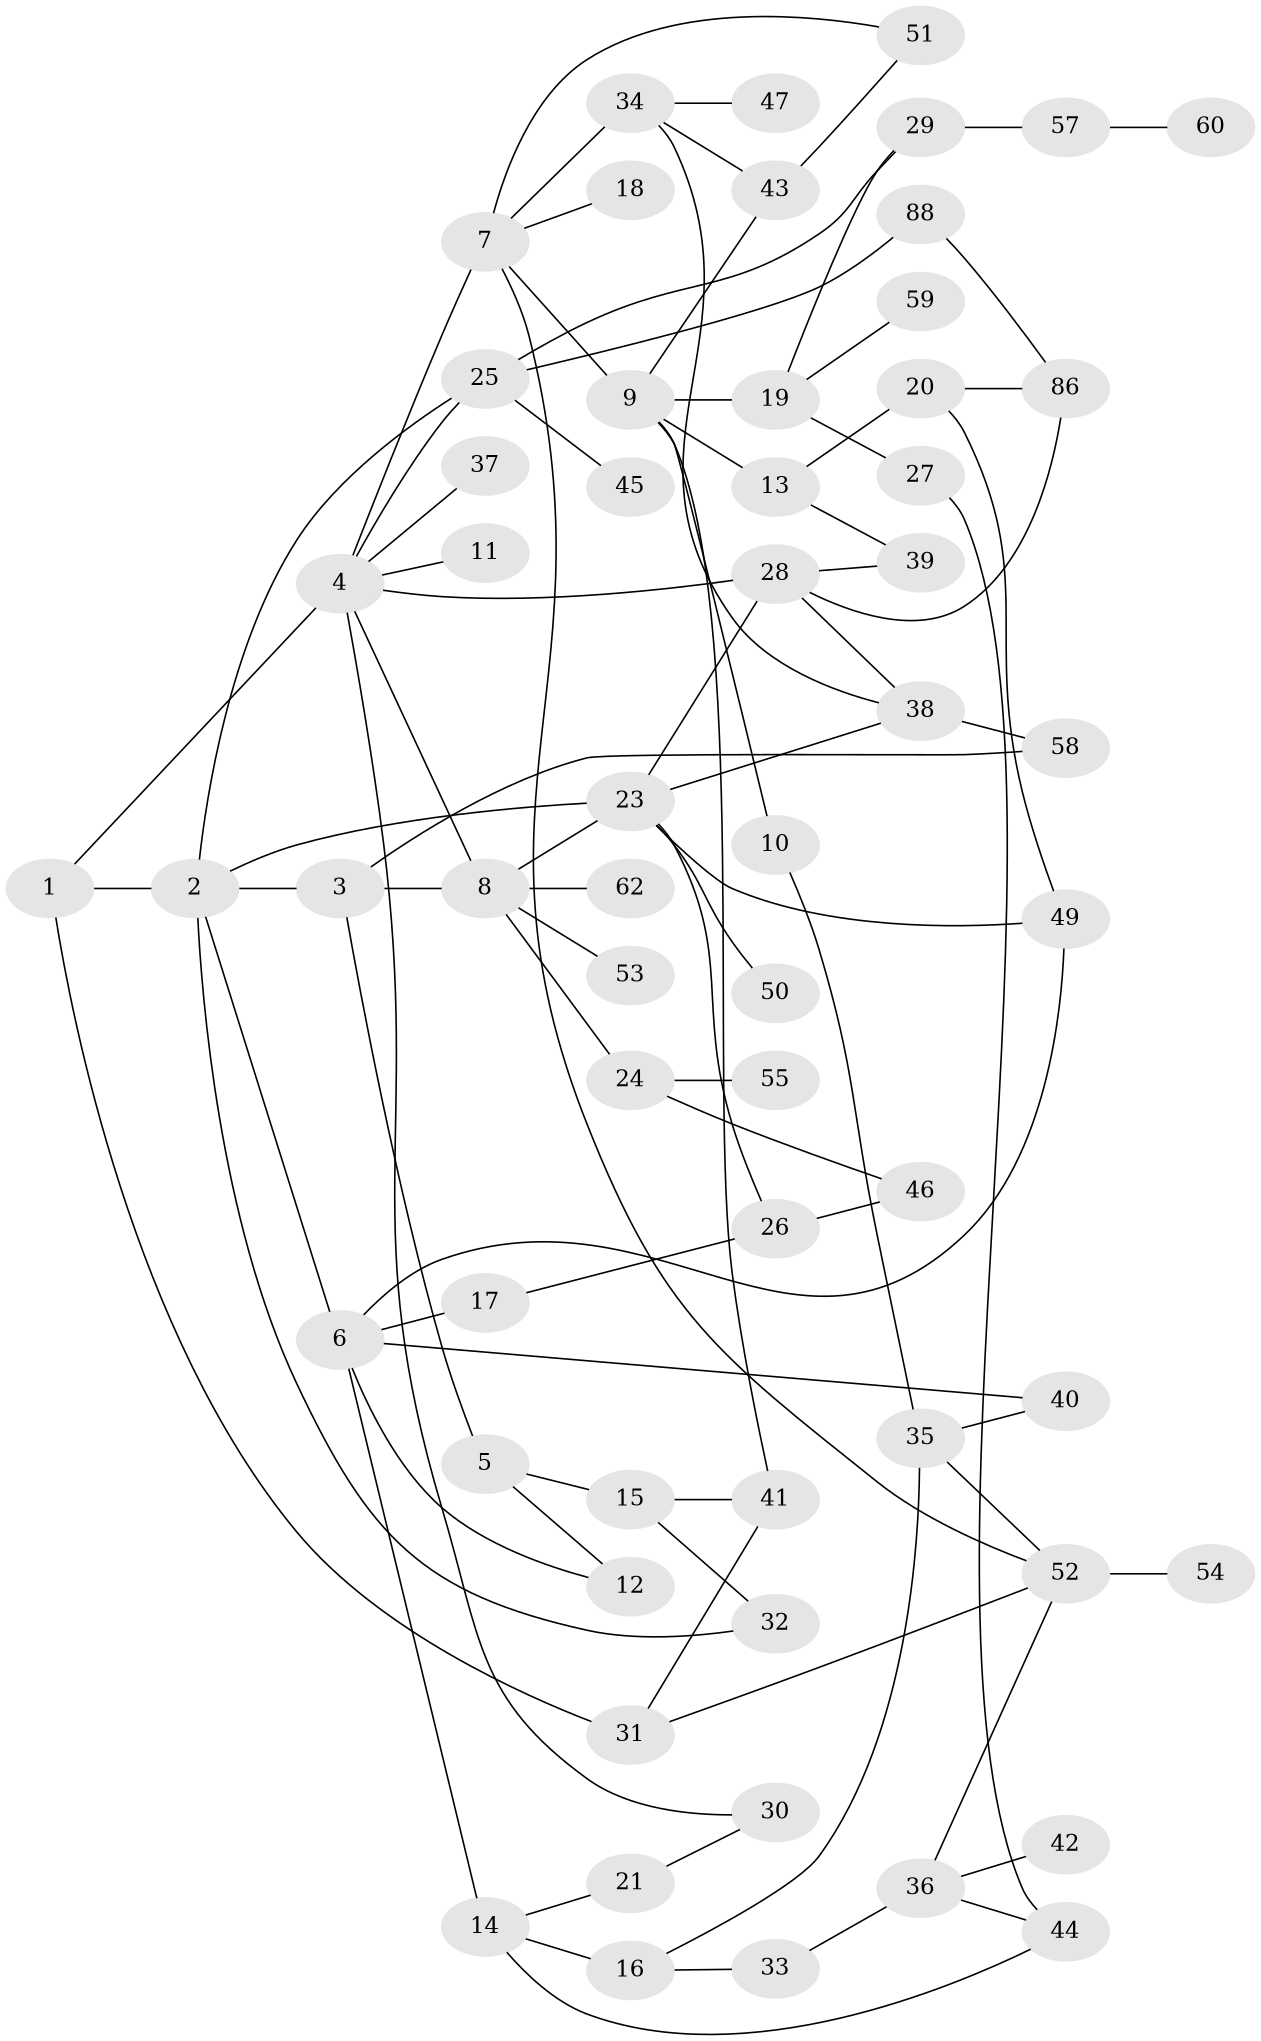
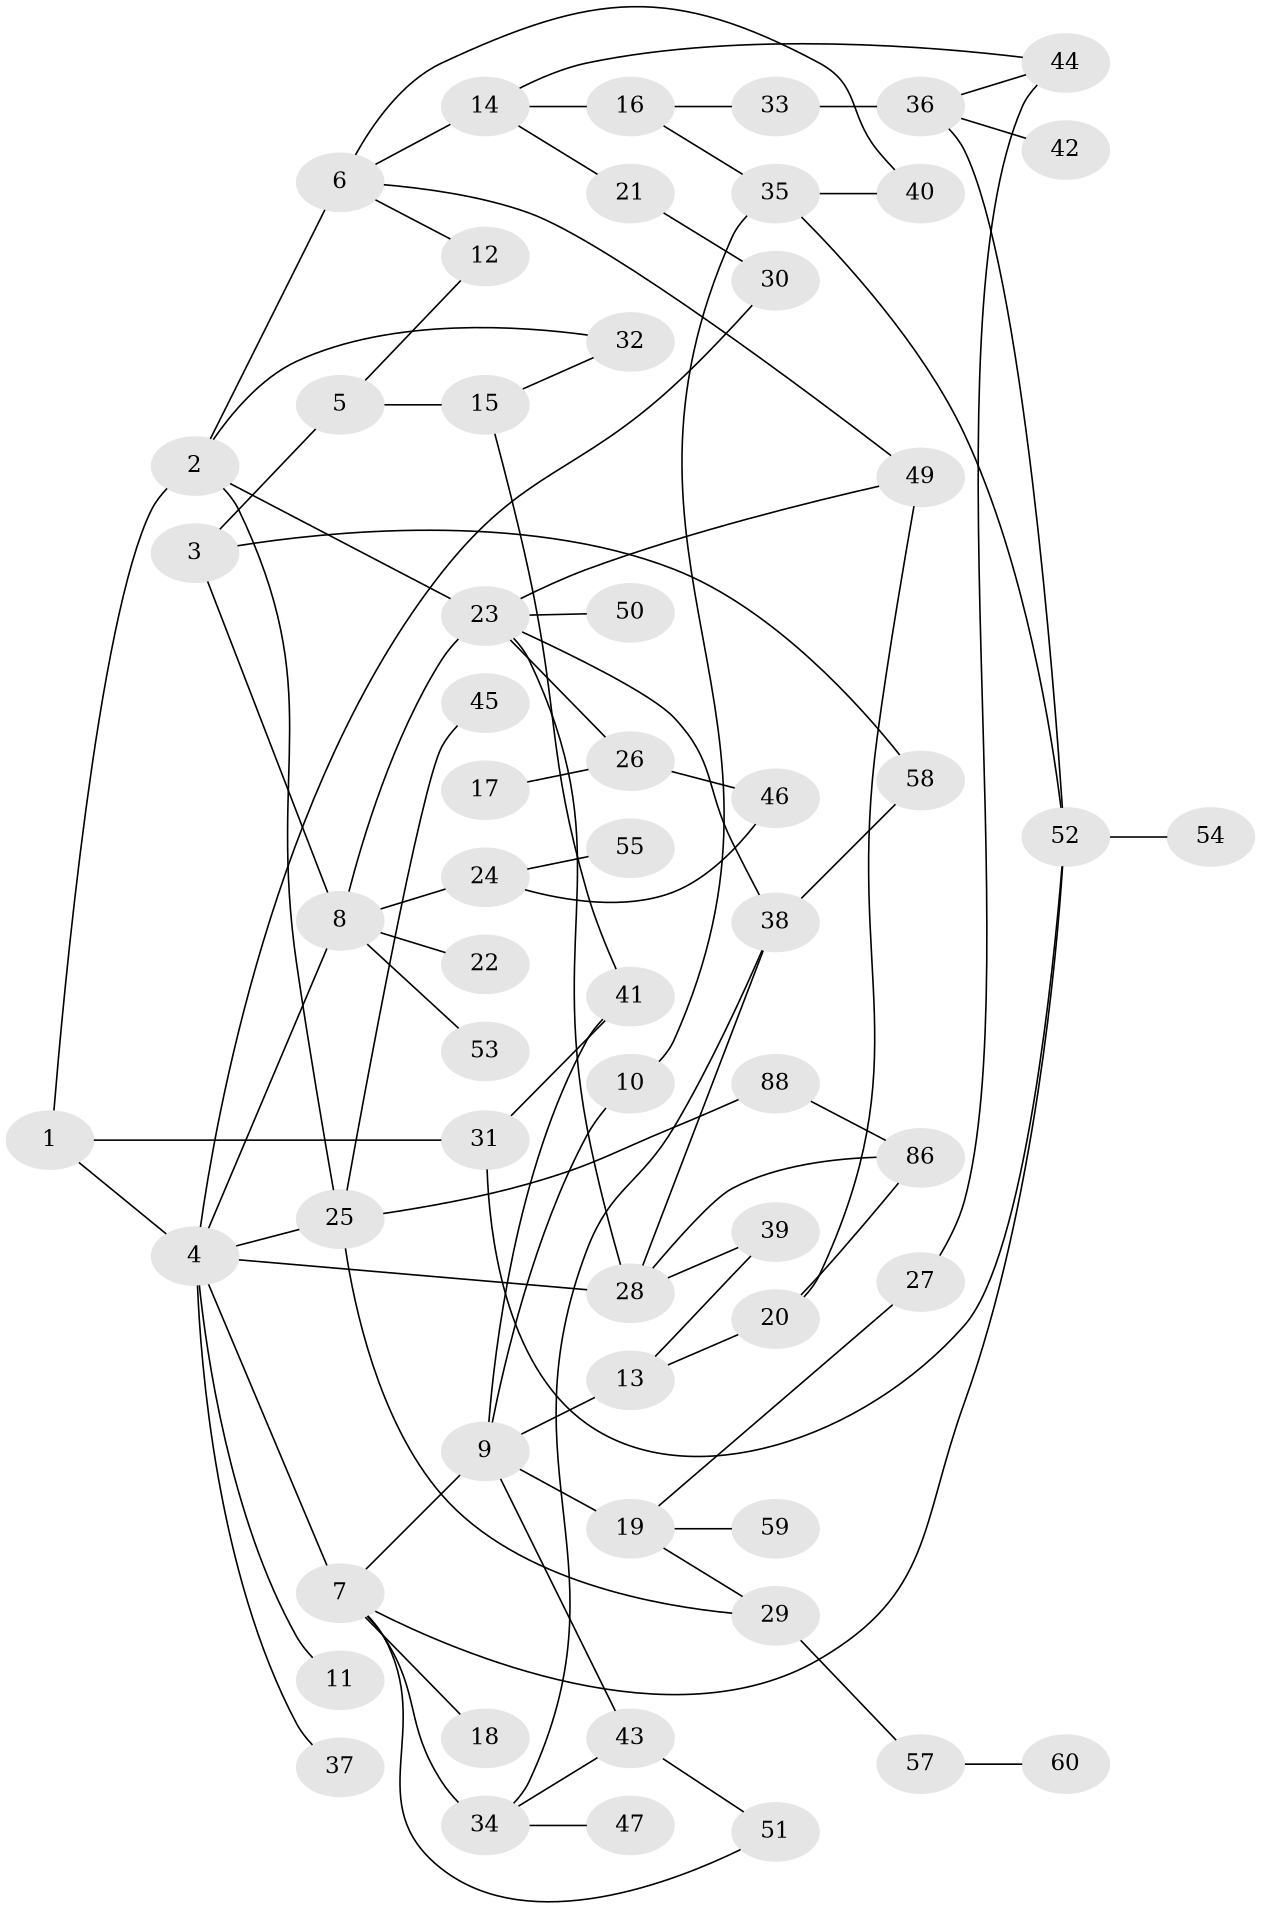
  graph {
    rankdir=LR
    node [color=gray90 style=filled]
    1
    2
    4
    31
    3
    6
    23
    25
    32
    8
    7
    11
    28
    30
    37
    52
    41
    5
    58
    12
    14
    17
    40
    49
    26
    38
    50
    29
    45
    n30 [label=88]
    15
-   22 [label=62]
+   22
    24
    53
    9
    18
    34
    51
    39
    n40 [label=86]
    16
    21
    44
    10
    13
    19
    43
    47
    54
    46
    55
    35
    20
    27
    59
    33
    36
    57
    60
    42
    1 -- 2
    1 -- 4
    1 -- 31
-   2 -- 3
    2 -- 6
    2 -- 23
    2 -- 25
    2 -- 32
    4 -- 25
    4 -- 8
    4 -- 7
    4 -- 11
    4 -- 28
    4 -- 30
    4 -- 37
    31 -- 52
    31 -- 41
    3 -- 8
    3 -- 5
    3 -- 58
    6 -- 12
    6 -- 14
-   6 -- 17
    6 -- 40
    6 -- 49
    23 -- 28
    23 -- 49
    23 -- 26
    23 -- 38
    23 -- 50
    25 -- 29
    25 -- 45
    25 -- n30
    8 -- 23
    8 -- 22
    8 -- 24
    8 -- 53
    7 -- 52
    7 -- 9
    7 -- 18
    7 -- 34
    7 -- 51
    28 -- 38
    28 -- 39
    28 -- n40
    52 -- 54
    5 -- 12
    5 -- 15
    14 -- 16
    14 -- 21
    14 -- 44
    17 -- 26
    26 -- 46
    38 -- 58
    29 -- 57
    n30 -- n40
    15 -- 32
    15 -- 41
    24 -- 46
    24 -- 55
    9 -- 41
    9 -- 10
    9 -- 13
    9 -- 19
    9 -- 43
    34 -- 38
    34 -- 43
    34 -- 47
    16 -- 35
    16 -- 33
    21 -- 30
    10 -- 35
    13 -- 39
    13 -- 20
    19 -- 29
    19 -- 27
    19 -- 59
    43 -- 51
    35 -- 52
    35 -- 40
    20 -- 49
    20 -- n40
    27 -- 44
    33 -- 36
    36 -- 52
    36 -- 44
    36 -- 42
    57 -- 60
  }
